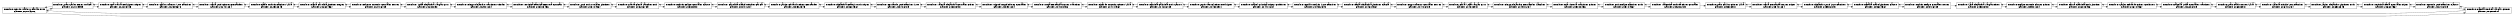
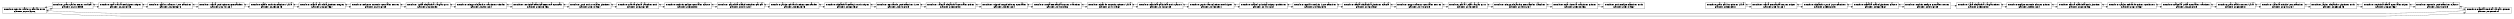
  digraph {
    rankdir=LR
    node [shape=record]
    n1 [label="Nombre: Kewin Maslovy Patzan Tzun\nCarnet: 202103206"]
    n2 [label="Nombre: Juan Carlos Perez Molina\nCarnet: 202109999"]
    n3 [label="Nombre: Camila Andrea Vargas Gómez\nCarnet: 206808901"]
    n4 [label="Nombre: Ana María Rodriguez López\nCarnet: 202203405"]
    n5 [label="Nombre: Antonio José Ramírez Castro\nCarnet: 206706789"]
    n6 [label="Nombre: Carlos Alberto Soto Ramírez\nCarnet: 202305678"]
    n7 [label="Nombre: María José Gómez Hernández\nCarnet: 202401234"]
    n8 [label="Nombre: Pablo Andrés Ramirez Silva\nCarnet: 202502345"]
    n9 [label="Nombre: Diana Carolina Jiménez Reyes\nCarnet: 202604567"]
    n10 [label="Nombre: Roberto Antonio González Torres\nCarnet: 202706789"]
    n11 [label="Nombre: Sofía Alejandra Vargas Cruz\nCarnet: 202808901"]
    n12 [label="Nombre: Diego Alejandro Martínez Méndez\nCarnet: 202901234"]
    n13 [label="Nombre: Verónica Patricia Herrera Guzmán\nCarnet: 203003456"]
    n14 [label="Nombre: José Luis Morales Jiménez\nCarnet: 203104567"]
    n15 [label="Nombre: Marta Elena Sánchez Ruiz\nCarnet: 203206789"]
    n16 [label="Nombre: Andrés Felipe González Castro\nCarnet: 203308901"]
    n17 [label="Nombre: Carolina Isabel Méndez García\nCarnet: 203401234"]
    n18 [label="Nombre: Javier Eduardo Pérez Hernández\nCarnet: 203502345"]
    n19 [label="Nombre: Alejandra Beatriz Ortiz López\nCarnet: 203604567"]
    n20 [label="Nombre: Fernando José Ramírez Soto\nCarnet: 203706789"]
    n21 [label="Nombre: Valeria Alejandra González Pérez\nCarnet: 203808901"]
    n22 [label="Nombre: Miguel Angel Flores González\nCarnet: 203901234"]
    n23 [label="Nombre: Lucía Fernanda Torres Martínez\nCarnet: 204003456"]
    n24 [label="Nombre: Ricardo Antonio Gómez Silva\nCarnet: 204104567"]
    n25 [label="Nombre: Daniela Gabriela Ruiz Castro\nCarnet: 204206789"]
    n26 [label="Nombre: José Manuel Pérez Rodríguez\nCarnet: 204308901"]
    n27 [label="Nombre: Isabel Cristina López Gutiérrez\nCarnet: 204401234"]
    n28 [label="Nombre: Emilio Andrés Soto Ramírez\nCarnet: 204502345"]
    n29 [label="Nombre: Paula Alejandra Jiménez García\nCarnet: 204604567"]
    n30 [label="Nombre: Hugo Alberto González Torres\nCarnet: 204706789"]
    n31 [label="Nombre: Carla Sofia Vargas Cruz\nCarnet: 204808901"]
    n32 [label="Nombre: Diego Alejandro Hernández Sánchez\nCarnet: 204901234"]
    n33 [label="Nombre: Ana Victoria Martínez Gómez\nCarnet: 205003456"]
    n34 [label="Nombre: Luis Felipe Ramírez Ortiz\nCarnet: 205104567"]
-   n35 [label="Nombre: Valentina Andrea Pérez González\nCarnet: 205206789"]
    n36 [label="Nombre: Juan Carlos Gómez Silva\nCarnet: 205308901"]
    n37 [label="Nombre: María Fernanda Torres López\nCarnet: 205401234"]
    n38 [label="Nombre: Alejandro José Soto Ramírez\nCarnet: 205502345"]
    n39 [label="Nombre: Natalia Isabel Jiménez Castro\nCarnet: 205604567"]
    n40 [label="Nombre: Andrés Felipe González Torres\nCarnet: 205706789"]
    n41 [label="Nombre: Sara Alejandra Vargas Pérez\nCarnet: 205808901"]
    n42 [label="Nombre: Felipe Antonio Flores Gómez\nCarnet: 205901234"]
    n43 [label="Nombre: Laura Gabriela Ruiz Jiménez\nCarnet: 206003456"]
    n44 [label="Nombre: Carlos Eduardo Pérez Gutiérrez\nCarnet: 206104567"]
    n45 [label="Nombre: Isabella Sofía González Martínez\nCarnet: 206206789"]
    n46 [label="Nombre: Juan Pablo Torres Silva\nCarnet: 206308901"]
    n47 [label="Nombre: Valeria Nicole Soto Ramírez\nCarnet: 206401234"]
    n48 [label="Nombre: Javier Alejandro Jiménez Ortiz\nCarnet: 206502345"]
    n49 [label="Nombre: Verónica Paola González López\nCarnet: 206604567"]
    n1 -> n2
    n1 -> n3
    n2 -> n1
    n2 -> n4
    n3 -> n1
    n3 -> n5
    n4 -> n2
    n4 -> n6
    n5 -> n3
    n5 -> n49
    n6 -> n4
    n6 -> n7
    n7 -> n6
    n7 -> n8
    n8 -> n7
    n8 -> n9
    n9 -> n8
    n9 -> n10
    n10 -> n9
    n10 -> n11
    n11 -> n10
    n11 -> n12
    n12 -> n11
    n12 -> n13
    n13 -> n12
    n13 -> n14
    n14 -> n13
    n14 -> n15
    n15 -> n14
    n15 -> n16
    n16 -> n15
    n16 -> n17
    n17 -> n16
    n17 -> n18
    n18 -> n17
    n18 -> n19
    n19 -> n18
    n19 -> n20
    n20 -> n19
    n20 -> n21
    n21 -> n20
    n21 -> n22
    n22 -> n21
    n22 -> n23
    n23 -> n22
    n23 -> n24
    n24 -> n23
    n24 -> n25
    n25 -> n24
    n25 -> n26
    n26 -> n25
    n26 -> n27
    n27 -> n26
    n27 -> n28
    n28 -> n27
    n28 -> n29
    n29 -> n28
    n29 -> n30
    n30 -> n29
    n30 -> n31
    n31 -> n30
    n31 -> n32
    n32 -> n31
    n32 -> n33
    n33 -> n32
    n33 -> n34
    n34 -> n33
-   n34 -> n35
-   n35 -> n34
-   n35 -> n36
    n36 -> n37
    n37 -> n36
    n37 -> n38
    n38 -> n37
    n38 -> n39
    n39 -> n38
    n39 -> n40
    n40 -> n39
    n40 -> n41
    n41 -> n42
    n42 -> n41
    n42 -> n43
    n43 -> n42
    n43 -> n44
    n44 -> n43
    n44 -> n45
    n45 -> n44
    n45 -> n46
    n46 -> n45
    n46 -> n47
    n47 -> n46
    n47 -> n48
    n48 -> n47
    n48 -> n49
    n49 -> n5
    n49 -> n48
  }
